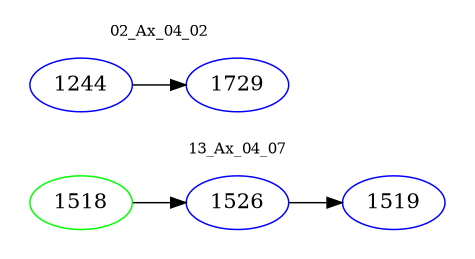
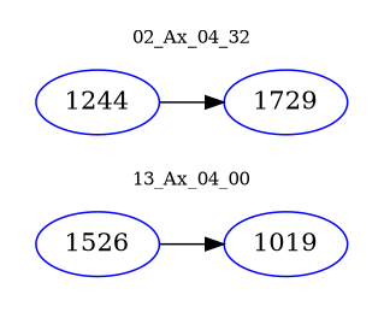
  digraph {
    rankdir=LR
    node [color=blue]
    edge [color=black]
-   n1 [color=green label=1518]
    n2 [label=1526]
-   n3 [label=1519]
+   n3 [label=1019]
    n4 [label=1244]
    n5 [label=1729]
    subgraph cluster_1 {
      color=white
      fontsize=10
-     label="13_Ax_04_07"
-     n1
+     label="13_Ax_04_00"
      n2
      n3
    }
    subgraph cluster_2 {
      color=white
      fontsize=10
-     label="02_Ax_04_02"
+     label="02_Ax_04_32"
      n4
      n5
    }
-   n1 -> n2
    n2 -> n3
    n4 -> n5
  }
